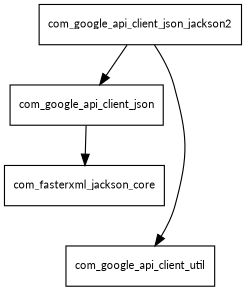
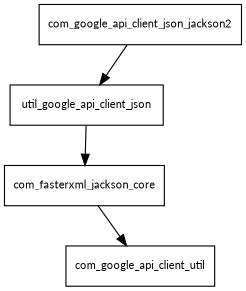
  digraph {
    fontname=Lato
    node [fontname=Lato fontsize=10.0 shape=box]
    edge [fontname=Lato]
    com_google_api_client_json_jackson2
-   com_google_api_client_json
+   com_google_api_client_json [label=util_google_api_client_json]
    com_google_api_client_util
    com_fasterxml_jackson_core
    com_google_api_client_json_jackson2 -> com_google_api_client_json
-   com_google_api_client_json_jackson2 -> com_google_api_client_util
+   com_fasterxml_jackson_core -> com_google_api_client_util
    com_google_api_client_json -> com_fasterxml_jackson_core
  }
